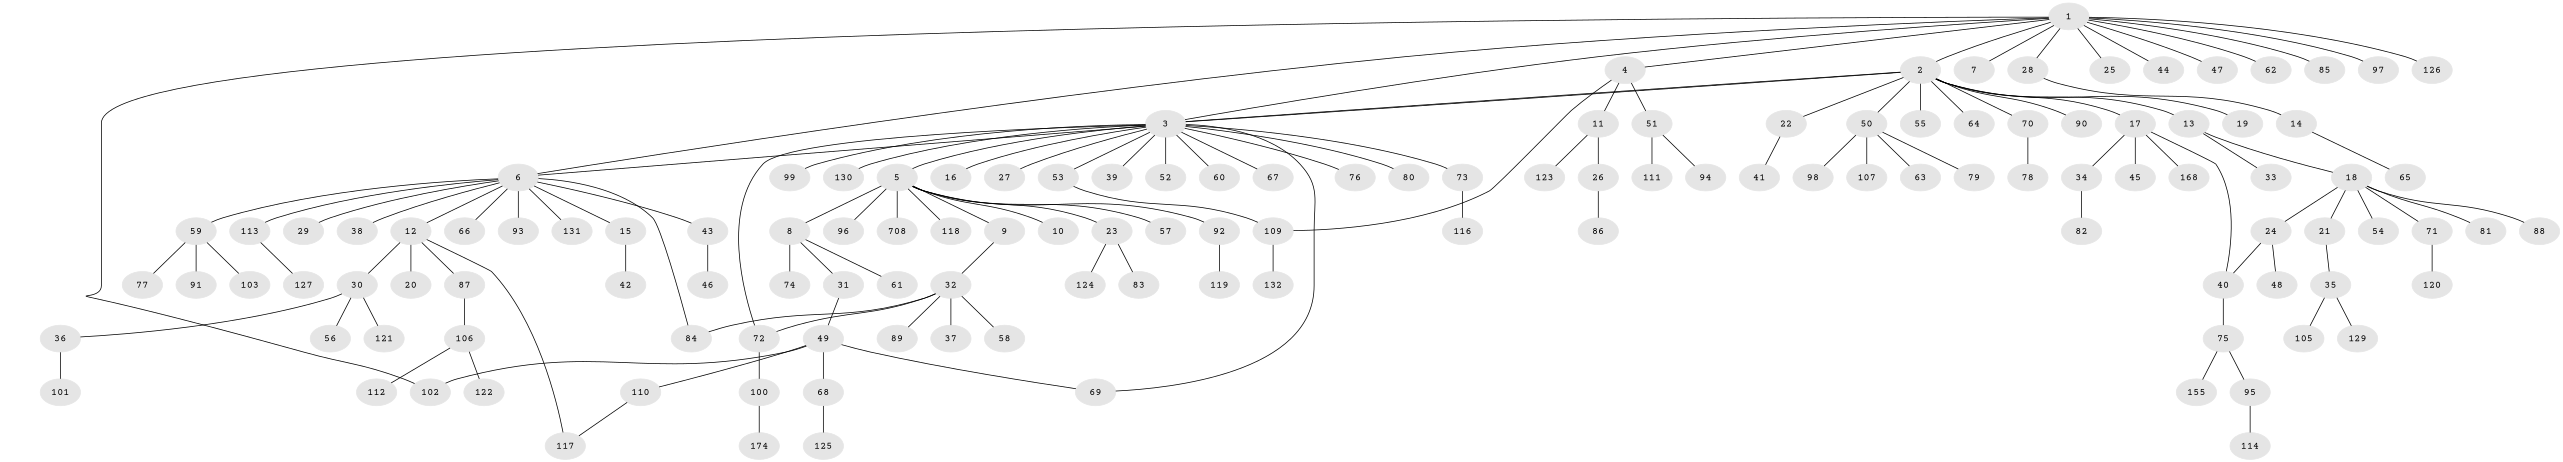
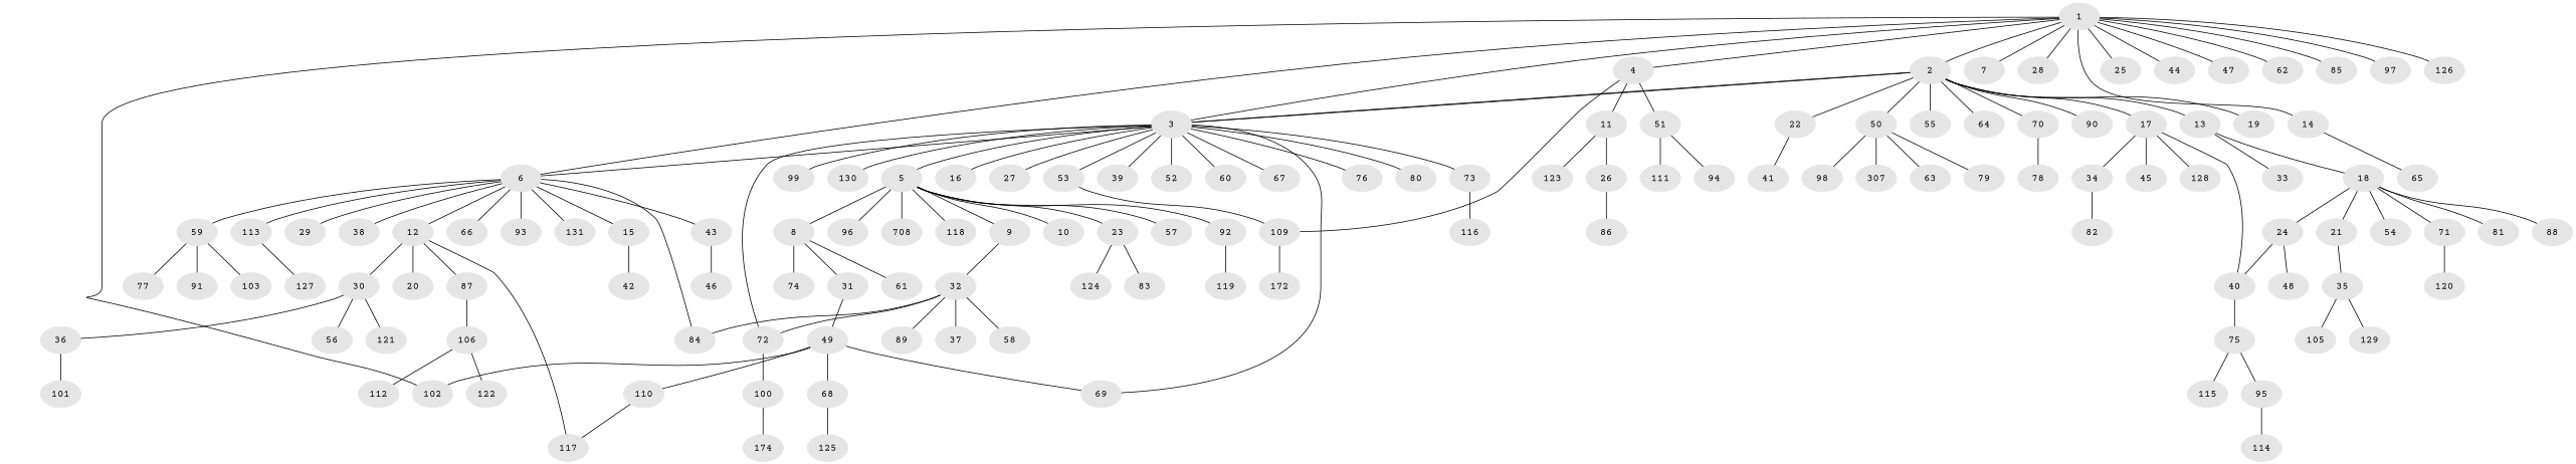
  graph {
    fontname="Courier Prime"
    node [color=gray90 fontname="Courier Prime" style=filled]
    edge [fontname="Courier Prime"]
    1
    2
    3
    4
    6
    7
    14
    25
    28
    44
    47
    62
    85
    97
    102
    126
    13
    17
    19
    22
    50
    55
    64
    70
    90
    5
    16
    27
    39
    52
    53
    60
    67
    69
    72
    73
    76
    80
    99
    130
    11
    51
    109
    12
    15
    29
    38
    43
    59
    66
    84
    93
    113
    131
    65
    18
    33
    34
    40
    45
-   128 [label=168]
+   128
    41
    63
    79
    98
-   107
+   107 [label=307]
    78
    8
    9
    10
    23
    57
    92
    96
    n75 [label=708]
    118
    100
    116
    26
    123
    94
    111
-   132
+   132 [label=172]
    31
    61
    74
    32
    83
    124
    119
    20
    30
    87
    117
    42
    46
    77
    91
    103
    127
    49
    37
    58
    89
    86
    36
    56
    121
    106
    21
    24
    54
    71
    81
    88
    82
    75
    35
    48
    120
    105
    129
    101
    68
    110
    95
-   115 [label=155]
+   115
    125
    n129 [label=174]
    114
    112
    122
    1 -- 2
    1 -- 3
    1 -- 4
    1 -- 6
    1 -- 7
-   28 -- 14
+   1 -- 14
    1 -- 25
    1 -- 28
    1 -- 44
    1 -- 47
    1 -- 62
    1 -- 85
    1 -- 97
    1 -- 102
    1 -- 126
    2 -- 3
    2 -- 3
    2 -- 13
    2 -- 17
    2 -- 19
    2 -- 22
    2 -- 50
    2 -- 55
    2 -- 64
    2 -- 70
    2 -- 90
    3 -- 6
    3 -- 5
    3 -- 16
    3 -- 27
    3 -- 39
    3 -- 52
    3 -- 53
    3 -- 60
    3 -- 67
    3 -- 69
    3 -- 72
    3 -- 73
    3 -- 76
    3 -- 80
    3 -- 99
    3 -- 130
    4 -- 11
    4 -- 51
    4 -- 109
    6 -- 12
    6 -- 15
    6 -- 29
    6 -- 38
    6 -- 43
    6 -- 59
    6 -- 66
    6 -- 84
    6 -- 93
    6 -- 113
    6 -- 131
    14 -- 65
    13 -- 18
    13 -- 33
    17 -- 34
    17 -- 40
    17 -- 45
    17 -- 128
    22 -- 41
    50 -- 63
    50 -- 79
    50 -- 98
    50 -- 107
    70 -- 78
    5 -- 8
    5 -- 9
    5 -- 10
    5 -- 23
    5 -- 57
    5 -- 92
    5 -- 96
    5 -- n75
    5 -- 118
    53 -- 109
    72 -- 100
    73 -- 116
    11 -- 26
    11 -- 123
    51 -- 94
    51 -- 111
    109 -- 132
    12 -- 20
    12 -- 30
    12 -- 87
    12 -- 117
    15 -- 42
    43 -- 46
    59 -- 77
    59 -- 91
    59 -- 103
    113 -- 127
    18 -- 21
    18 -- 24
    18 -- 54
    18 -- 71
    18 -- 81
    18 -- 88
    34 -- 82
    40 -- 75
    8 -- 31
    8 -- 61
    8 -- 74
    9 -- 32
    23 -- 83
    23 -- 124
    92 -- 119
    100 -- n129
    26 -- 86
    31 -- 49
    32 -- 72
    32 -- 84
    32 -- 37
    32 -- 58
    32 -- 89
    30 -- 36
    30 -- 56
    30 -- 121
    87 -- 106
    49 -- 102
    49 -- 69
    49 -- 68
    49 -- 110
    36 -- 101
    106 -- 112
    106 -- 122
    21 -- 35
    24 -- 40
    24 -- 48
    71 -- 120
    75 -- 95
    75 -- 115
    35 -- 105
    35 -- 129
    68 -- 125
    110 -- 117
    95 -- 114
  }
